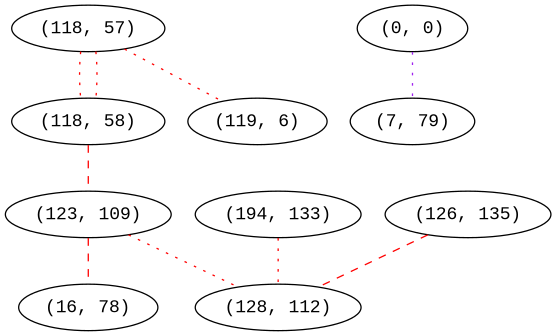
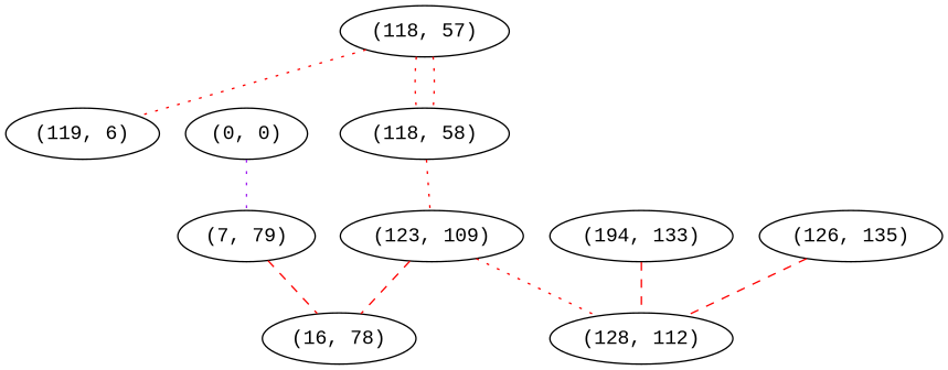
  graph {
    fontname="Liberation Mono"
    node [fontname="Liberation Mono"]
    edge [color=red fontname="Liberation Mono" style=dotted weight=1]
    "(118, 57)"
    "(118, 58)"
    n3 [label="(119, 6)"]
    "(123, 109)"
    "(0, 0)"
    "(7, 79)"
    "(16, 78)"
    n8 [label="(128, 112)"]
    "(194, 133)"
    "(126, 135)"
    "(118, 57)" -- "(118, 58)"
    "(118, 57)" -- "(118, 58)"
    "(118, 57)" -- n3
-   "(118, 58)" -- "(123, 109)" [style=dashed]
+   "(118, 58)" -- "(123, 109)"
    "(123, 109)" -- "(16, 78)" [style=dashed]
    "(123, 109)" -- n8
    "(0, 0)" -- "(7, 79)" [color=purple weight=4]
-   "(194, 133)" -- n8
+   "(7, 79)" -- "(16, 78)" [style=dashed]
+   "(194, 133)" -- n8 [style=dashed]
    "(126, 135)" -- n8 [style=dashed]
  }
